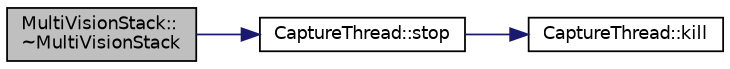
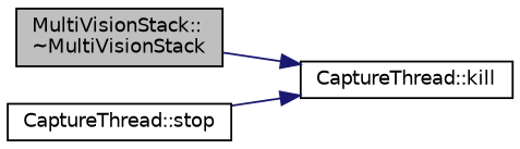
  digraph {
    rankdir=LR
    node [color=black fillcolor=white fontname=Helvetica fontsize=10 shape=record style=filled]
    edge [color=midnightblue fontname=Helvetica fontsize=10 labelfontname=Helvetica labelfontsize=10 style=solid]
    n1 [fillcolor=grey75 fontcolor=black height=0.2 label="MultiVisionStack::\l~MultiVisionStack" width=0.4]
    n2 [height=0.2 label="CaptureThread::stop" width=0.4]
    n3 [height=0.2 label="CaptureThread::kill" width=0.4]
-   n1 -> n2
+   n1 -> n3
    n2 -> n3
  }
